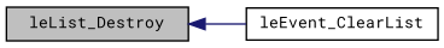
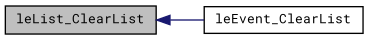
  digraph {
    rankdir=LR
    fontname="Roboto Mono"
    node [color=black fontname="Roboto Mono" fontsize=10 shape=record style=filled]
-   n1 [fillcolor=grey75 fontcolor=black height=0.2 label=leList_Destroy width=0.4]
+   n1 [fillcolor=grey75 fontcolor=black height=0.2 label=leList_ClearList width=0.4]
    n2 [fillcolor=white height=0.2 label=leEvent_ClearList width=0.4]
    n1 -> n2 [color=midnightblue dir=back fontname="Roboto Mono" fontsize=10 labelfontname=Helvetica labelfontsize=10 style=solid]
  }
